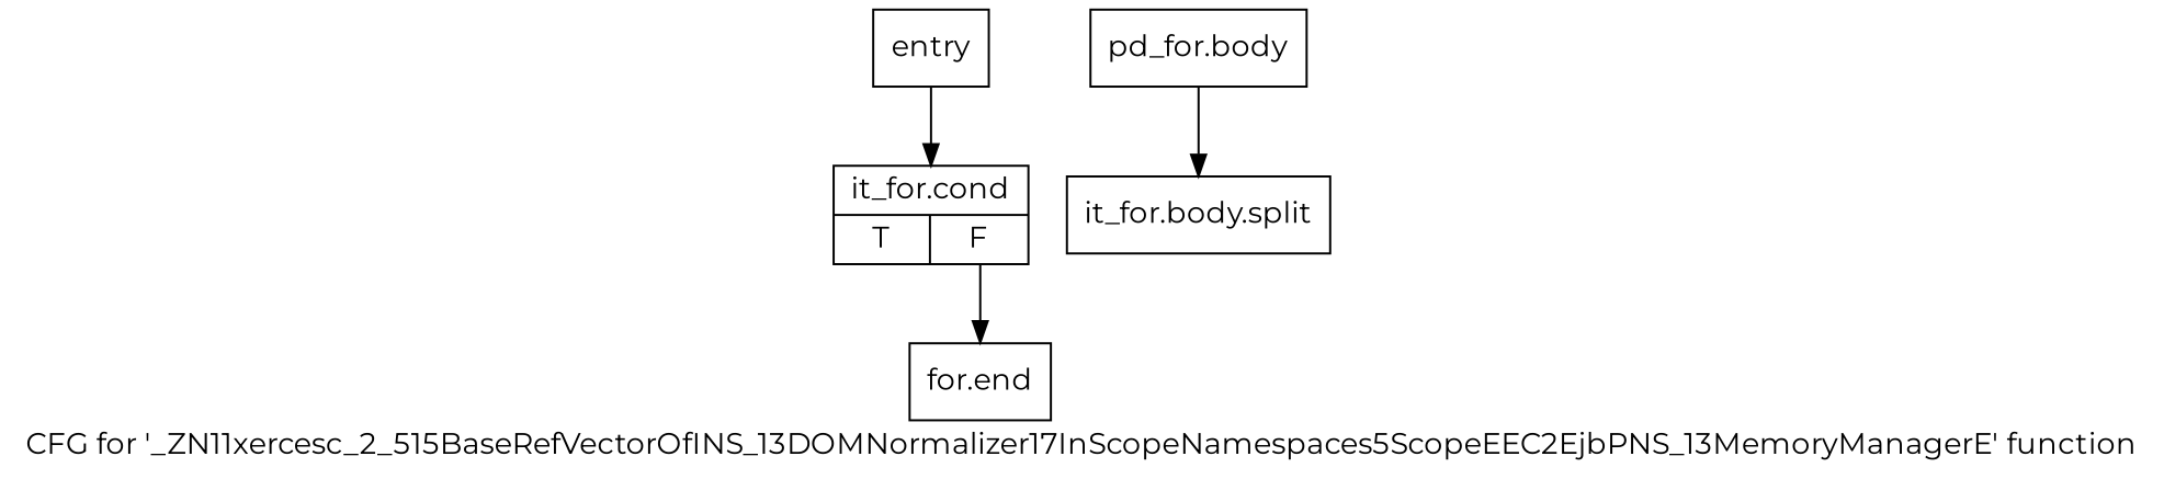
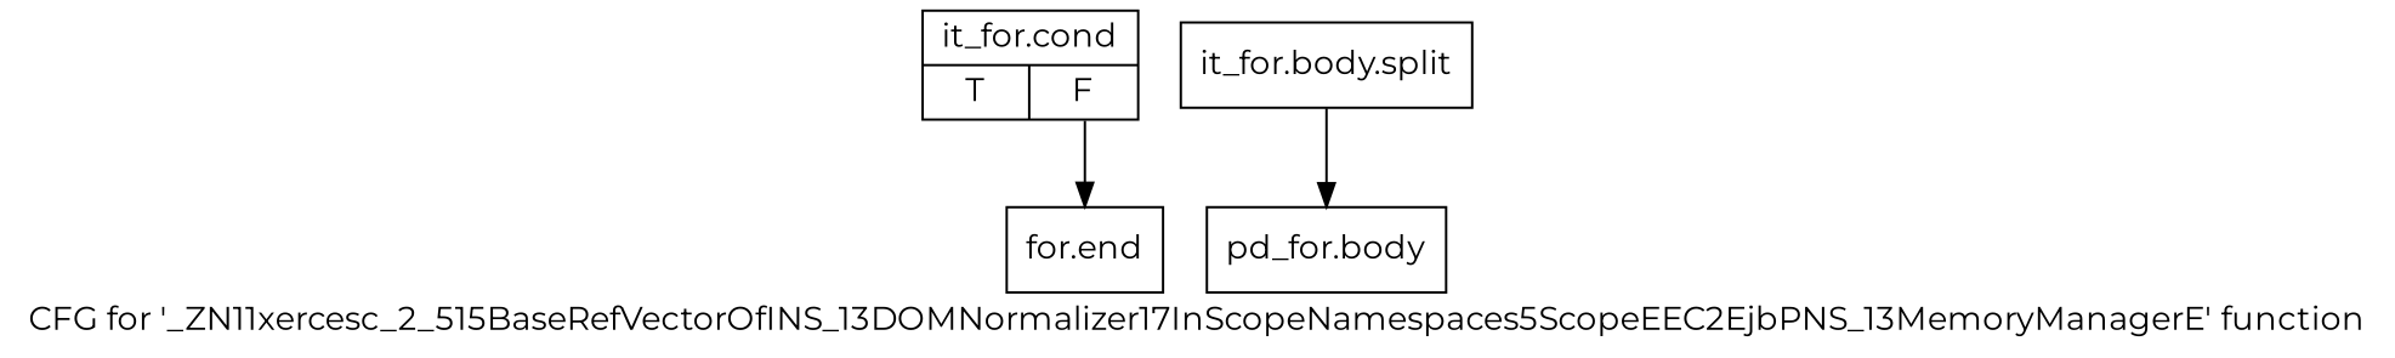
  digraph {
    fontname=Montserrat
    label="CFG for '_ZN11xercesc_2_515BaseRefVectorOfINS_13DOMNormalizer17InScopeNamespaces5ScopeEEC2EjbPNS_13MemoryManagerE' function"
    node [fontname=Montserrat shape=record]
    edge [fontname=Montserrat]
-   n1 [label="{entry}"]
    n2 [label="{it_for.cond|{<s0>T|<s1>F}}"]
    n3 [label="{for.end}"]
    n4 [label="{pd_for.body}"]
    n5 [label="{it_for.body.split}"]
-   n1 -> n2
    n2 -> n3 [tailport=s1]
-   n4 -> n5
+   n5 -> n4
  }
